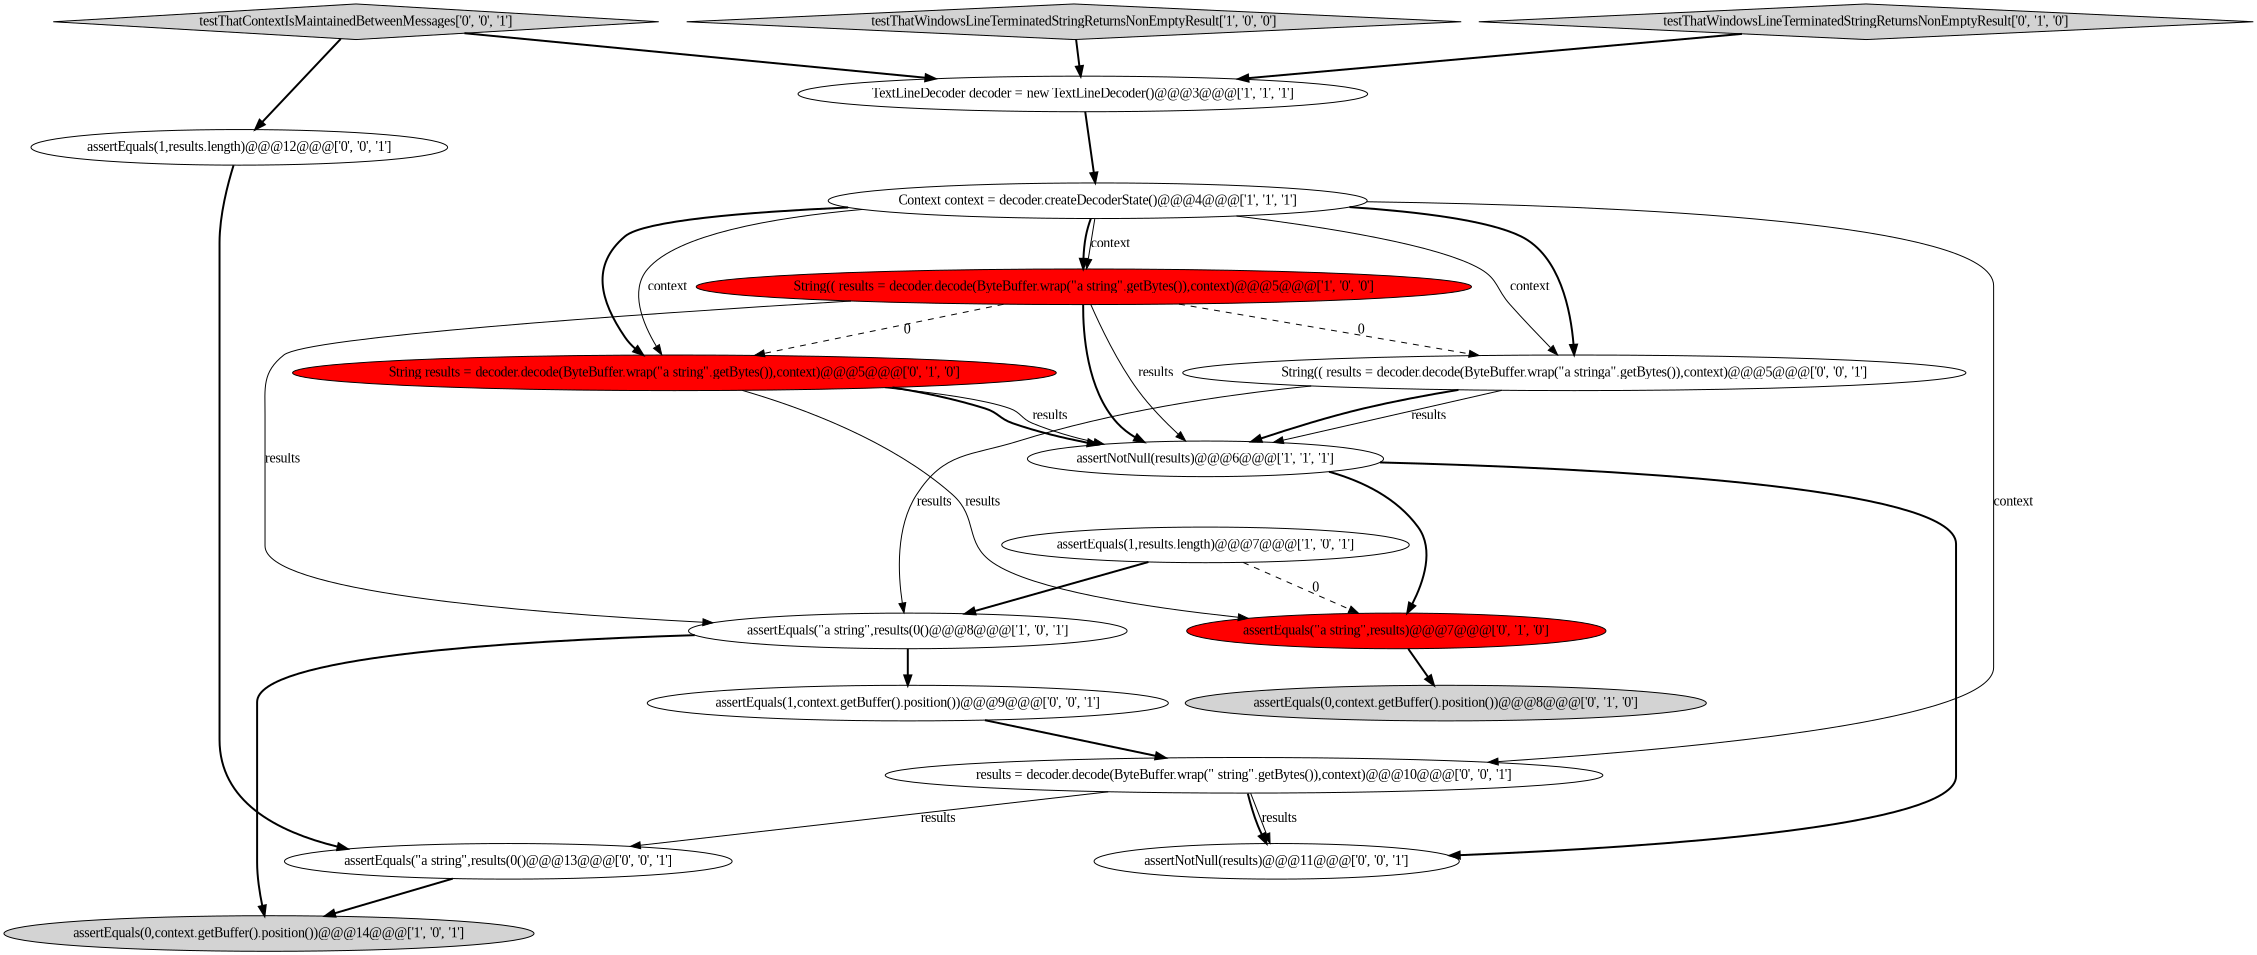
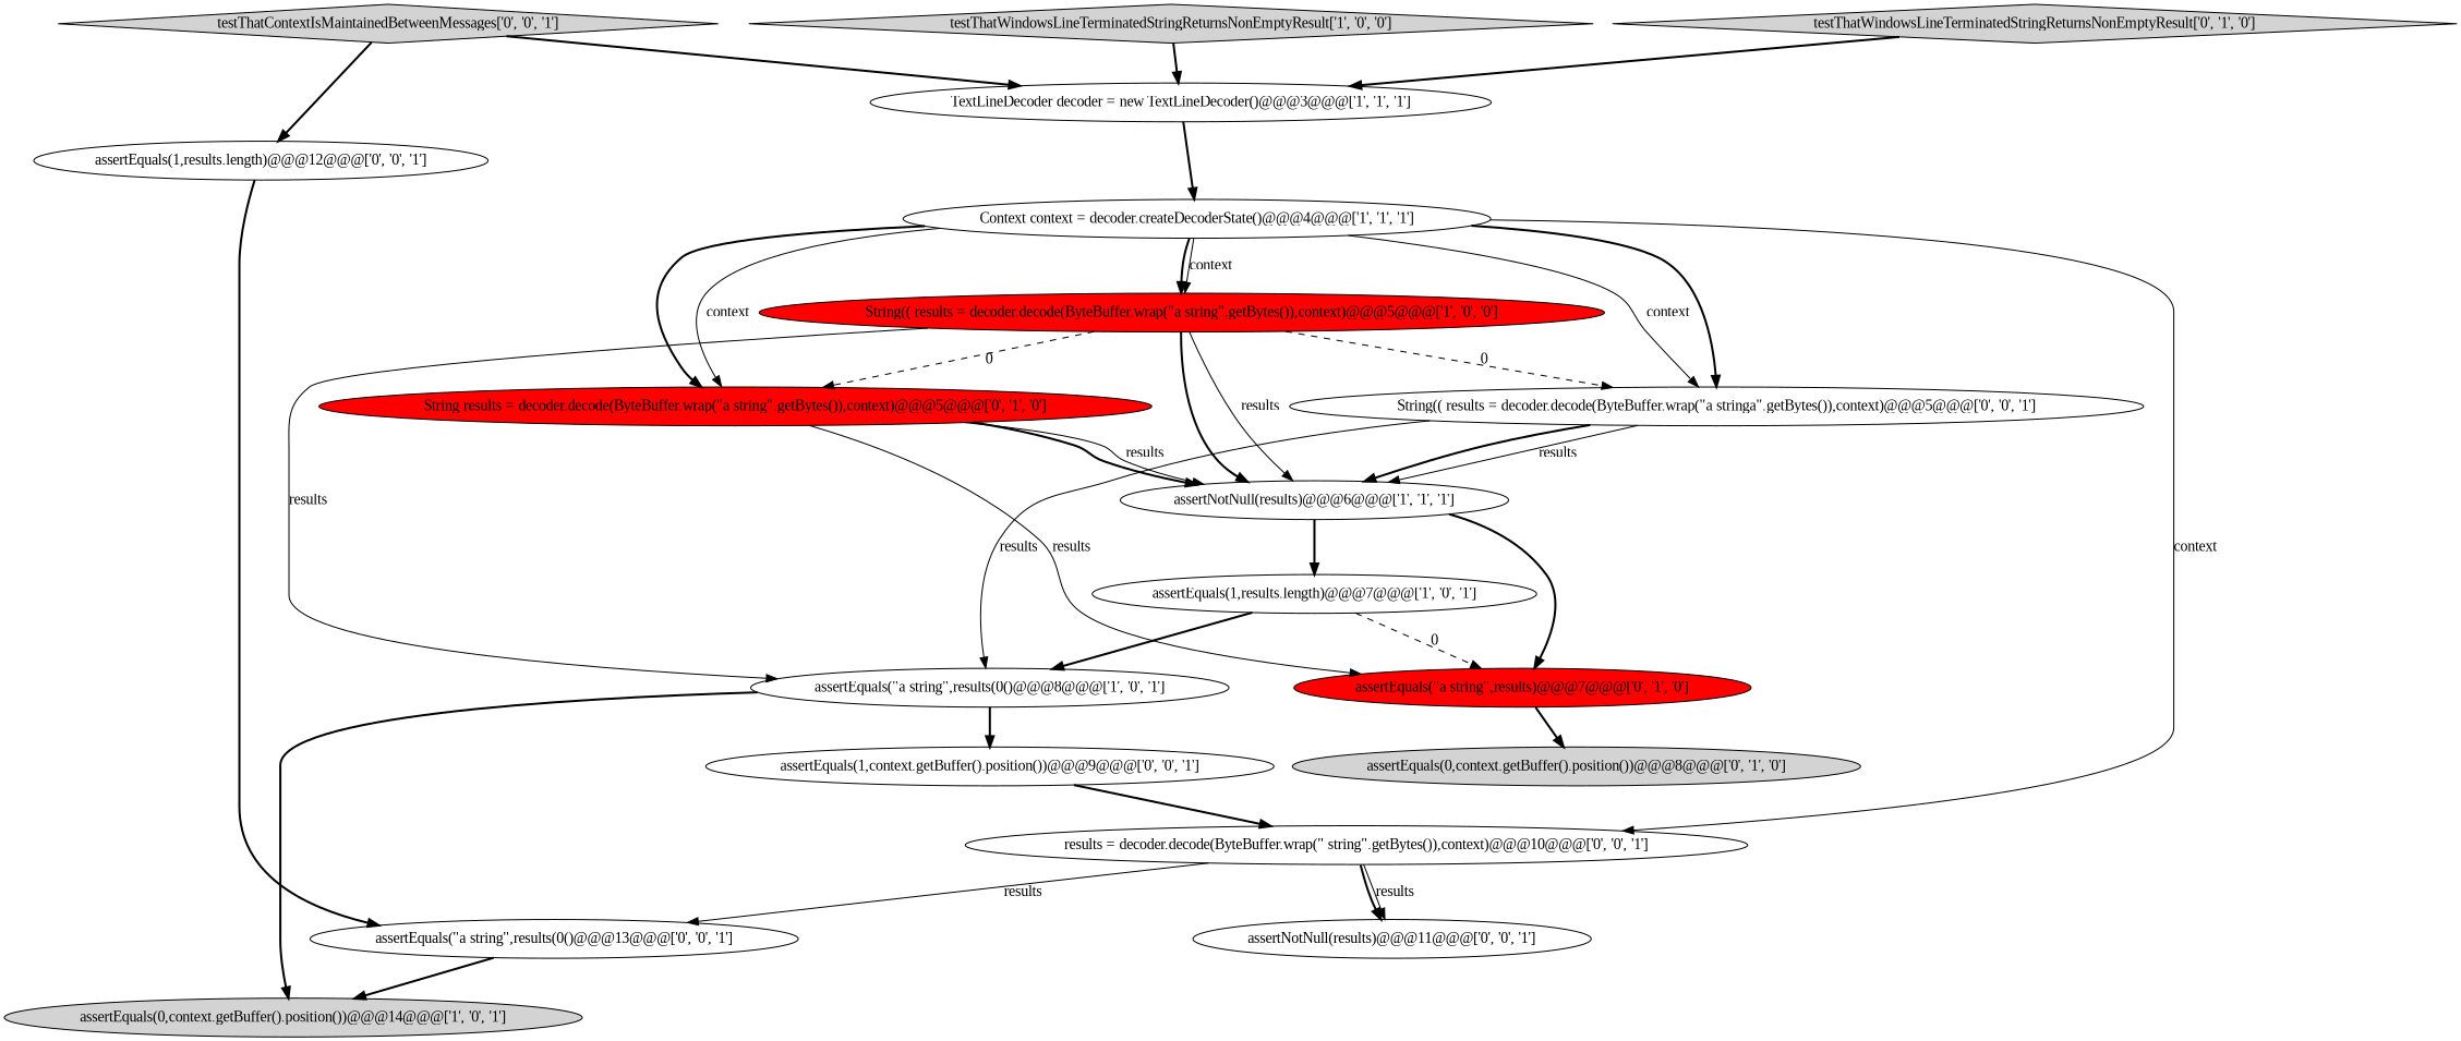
  digraph {
    fontname="Liberation Serif"
    node [fillcolor=white fontname="Liberation Serif" shape=ellipse style=filled]
    edge [fontname="Liberation Serif" style=bold]
    n1 [label="assertNotNull(results)@@@11@@@['0', '0', '1']"]
    n2 [label="assertEquals(1,results.length)@@@12@@@['0', '0', '1']"]
    n3 [label="assertEquals(\"a string\",results(0()@@@13@@@['0', '0', '1']"]
    n4 [label="assertNotNull(results)@@@6@@@['1', '1', '1']"]
    n5 [fillcolor=red label="assertEquals(\"a string\",results)@@@7@@@['0', '1', '0']"]
    n6 [label="assertEquals(1,results.length)@@@7@@@['1', '0', '1']"]
    n7 [fillcolor=lightgray label="assertEquals(0,context.getBuffer().position())@@@8@@@['0', '1', '0']"]
    n8 [label="assertEquals(\"a string\",results(0()@@@8@@@['1', '0', '1']"]
    n9 [fillcolor=lightgray label="assertEquals(0,context.getBuffer().position())@@@14@@@['1', '0', '1']"]
    n10 [fillcolor=lightgray label="testThatWindowsLineTerminatedStringReturnsNonEmptyResult['0', '1', '0']" shape=diamond]
    n11 [label="TextLineDecoder decoder = new TextLineDecoder()@@@3@@@['1', '1', '1']"]
    n12 [label="Context context = decoder.createDecoderState()@@@4@@@['1', '1', '1']"]
    n13 [label="results = decoder.decode(ByteBuffer.wrap(\" string\".getBytes()),context)@@@10@@@['0', '0', '1']"]
    n14 [label="String(( results = decoder.decode(ByteBuffer.wrap(\"a stringa\".getBytes()),context)@@@5@@@['0', '0', '1']"]
    n15 [fillcolor=red label="String(( results = decoder.decode(ByteBuffer.wrap(\"a string\".getBytes()),context)@@@5@@@['1', '0', '0']"]
    n16 [fillcolor=red label="String results = decoder.decode(ByteBuffer.wrap(\"a string\".getBytes()),context)@@@5@@@['0', '1', '0']"]
    n17 [fillcolor=lightgray label="testThatWindowsLineTerminatedStringReturnsNonEmptyResult['1', '0', '0']" shape=diamond]
    n18 [label="assertEquals(1,context.getBuffer().position())@@@9@@@['0', '0', '1']"]
    n19 [fillcolor=lightgray label="testThatContextIsMaintainedBetweenMessages['0', '0', '1']" shape=diamond]
    n2 -> n3
    n3 -> n9
    n4 -> n5
-   n4 -> n1
+   n4 -> n6
    n5 -> n7
    n6 -> n5 [label=0 style=dashed]
    n6 -> n8
    n8 -> n9
    n8 -> n18
    n10 -> n11
    n11 -> n12
    n12 -> n13 [label=context style=solid]
    n12 -> n14
    n12 -> n14 [label=context style=solid]
    n12 -> n15 [label=context style=solid]
    n12 -> n15
    n12 -> n16
    n12 -> n16 [label=context style=solid]
    n13 -> n1
    n13 -> n1 [label=results style=solid]
    n13 -> n3 [label=results style=solid]
    n14 -> n4 [label=results style=solid]
    n14 -> n4
    n14 -> n8 [label=results style=solid]
    n15 -> n4
    n15 -> n4 [label=results style=solid]
    n15 -> n8 [label=results style=solid]
    n15 -> n14 [label=0 style=dashed]
    n15 -> n16 [label=0 style=dashed]
    n16 -> n4 [label=results style=solid]
    n16 -> n4
    n16 -> n5 [label=results style=solid]
    n17 -> n11
    n18 -> n13
    n19 -> n2
    n19 -> n11
  }
